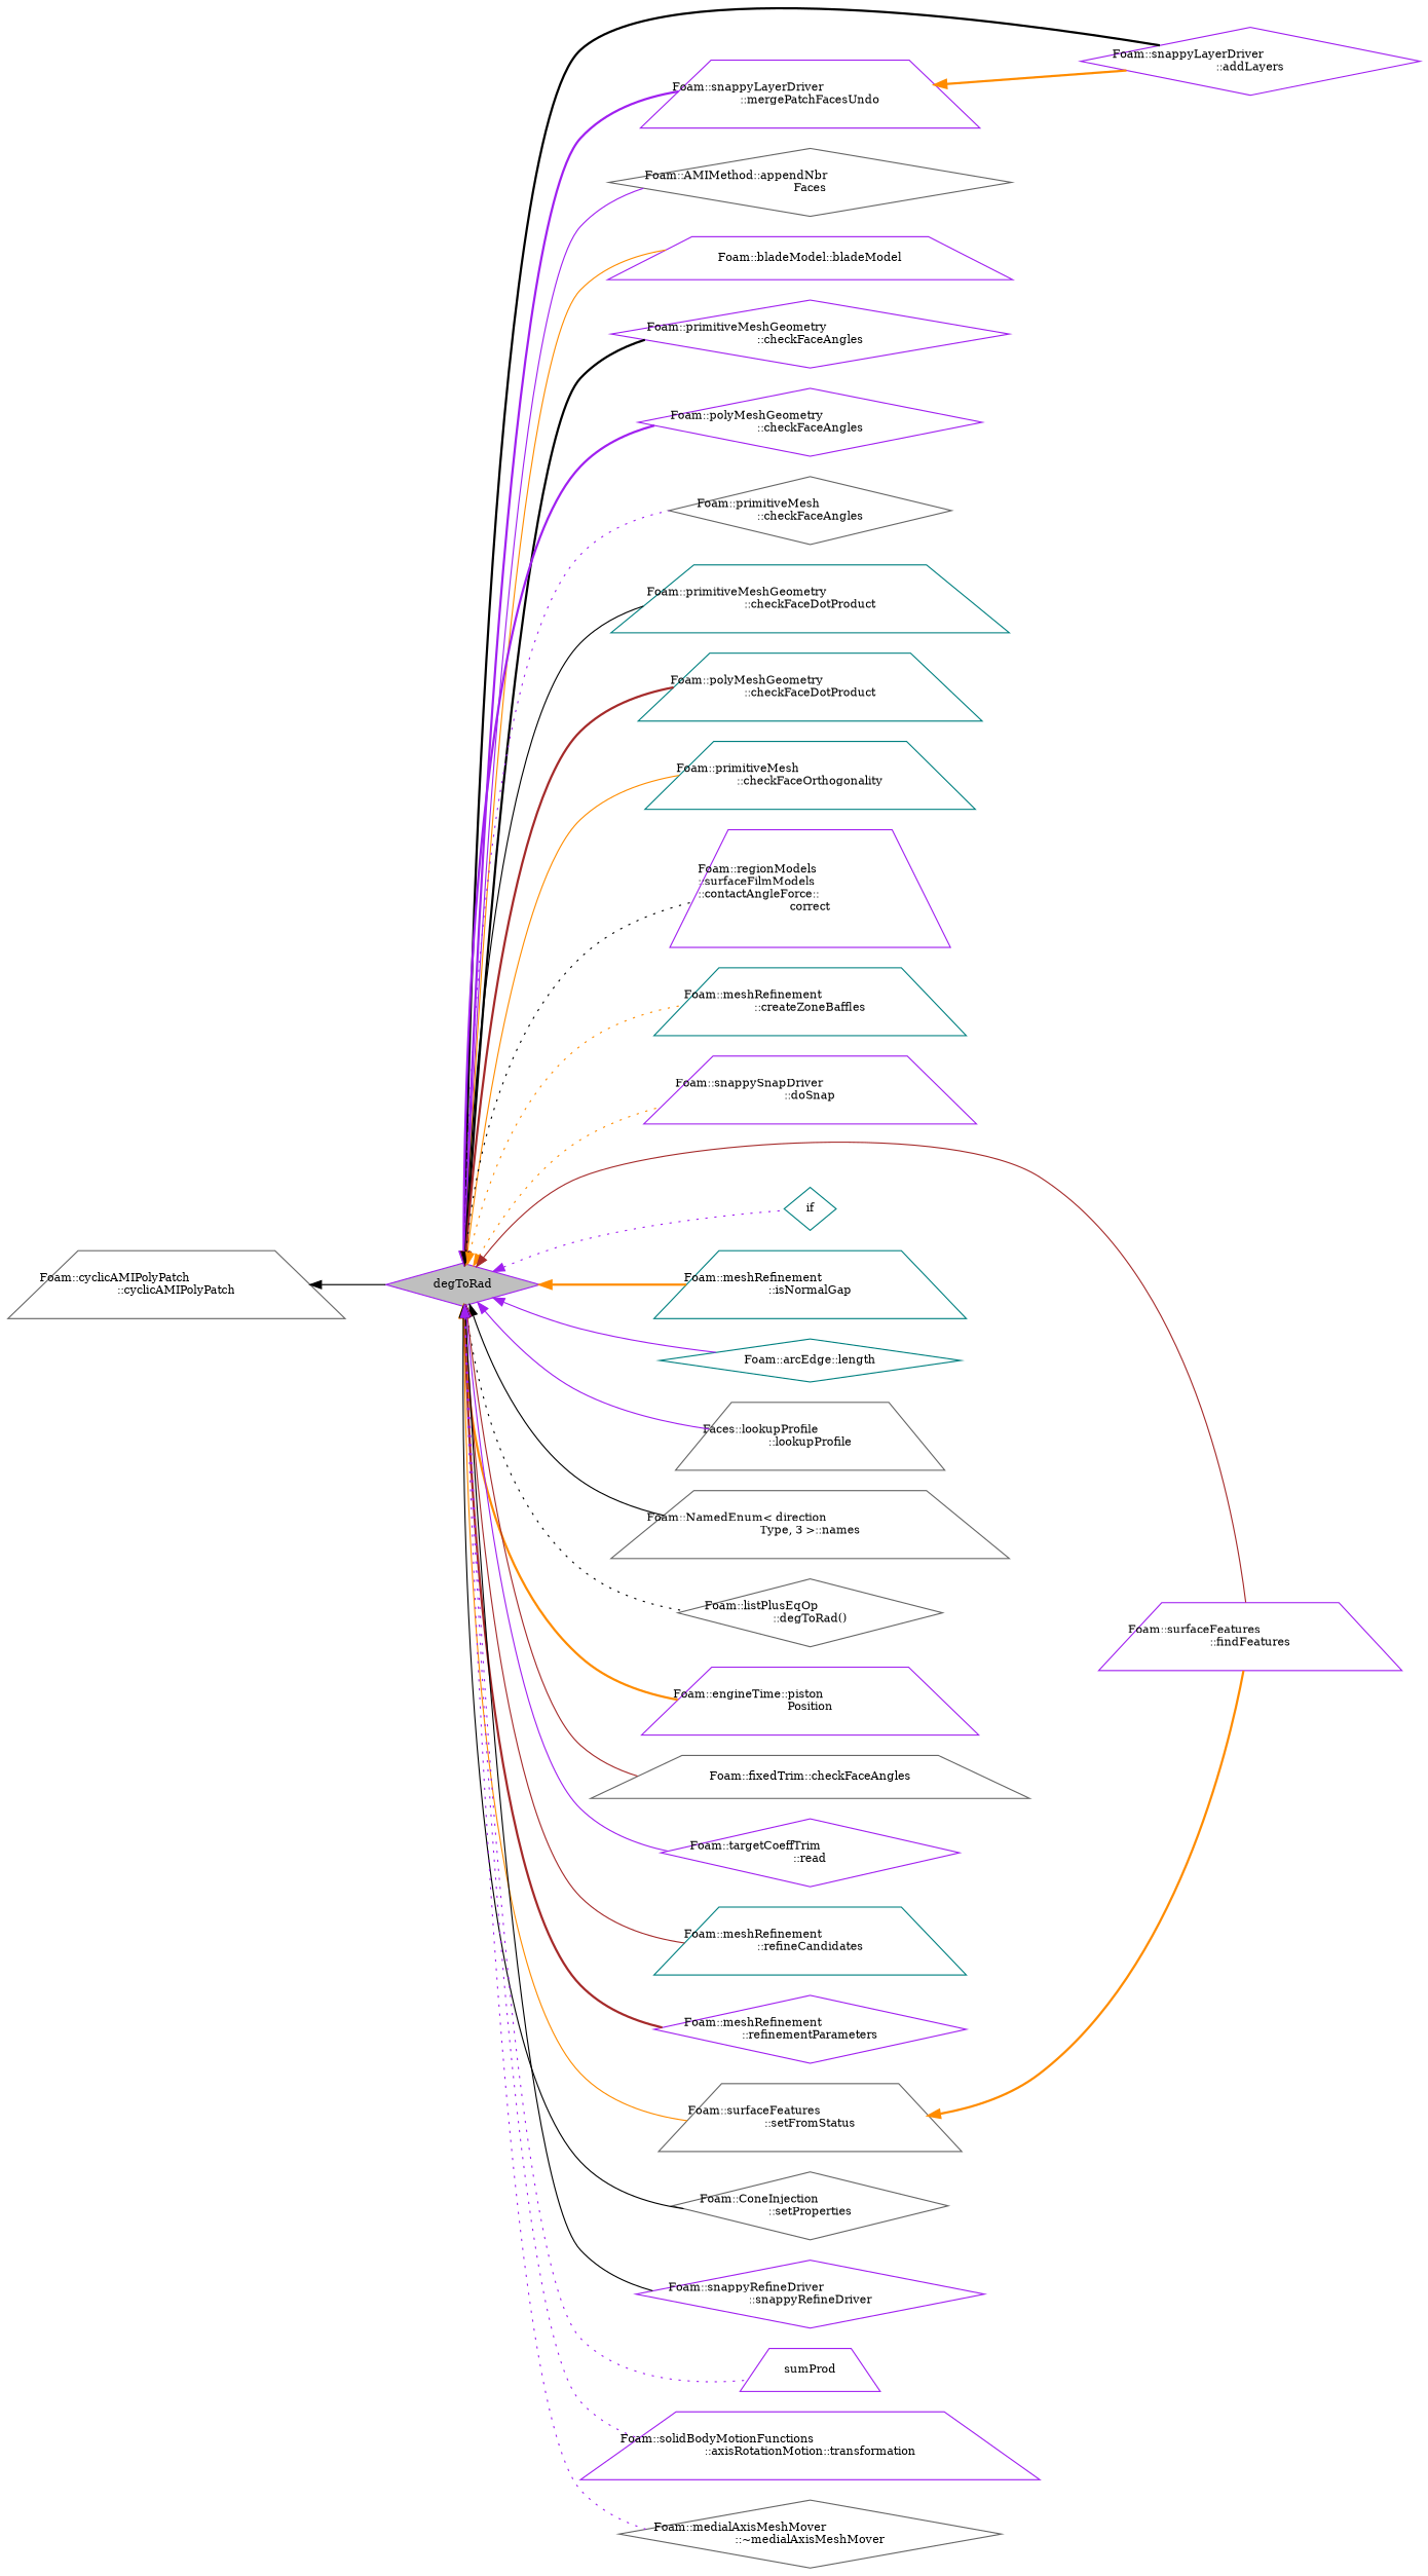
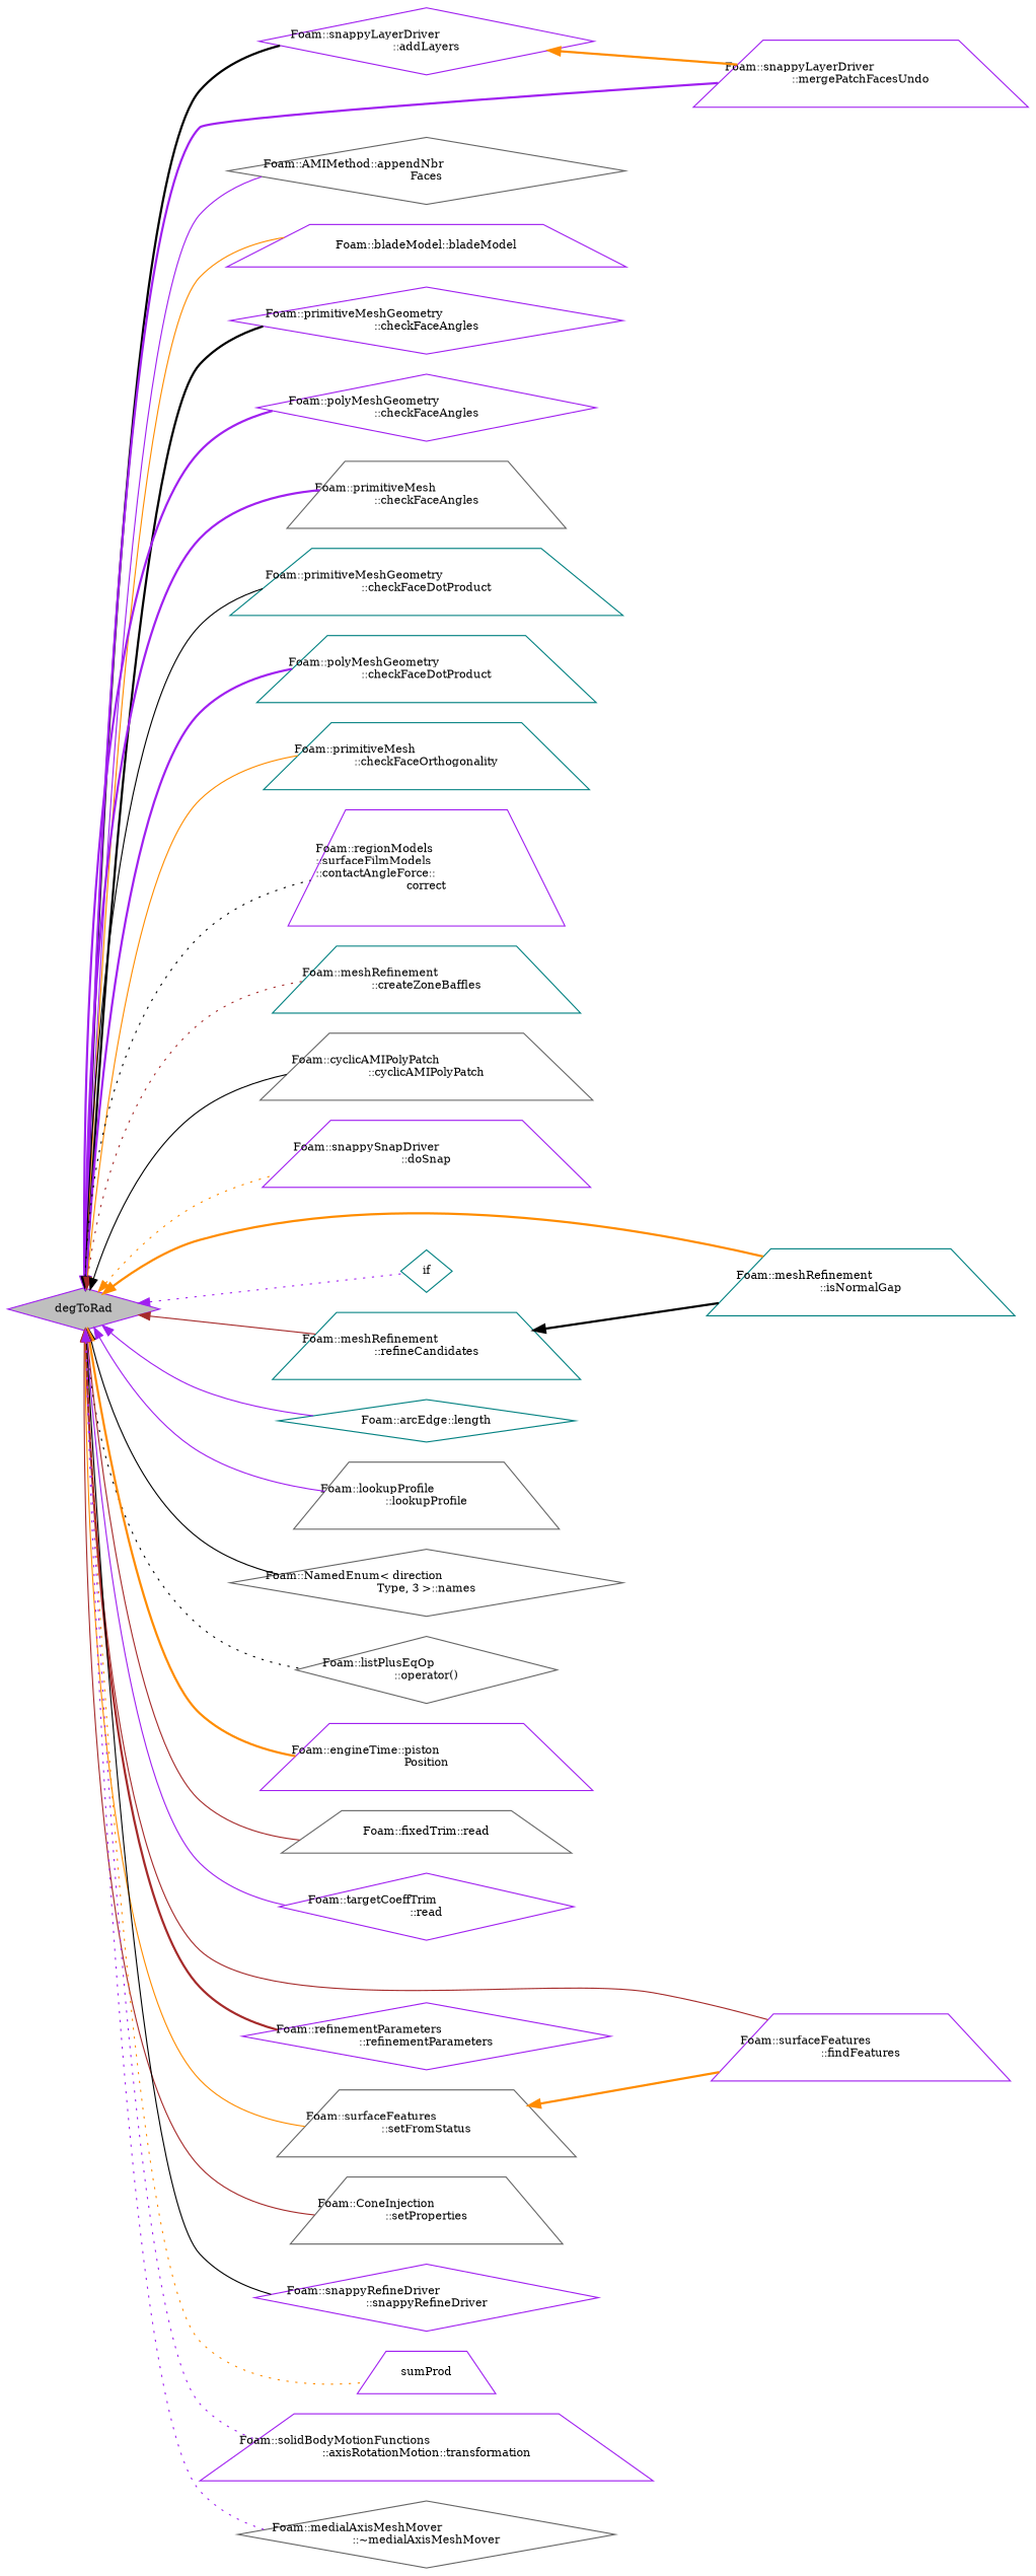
  digraph {
    fontname="DejaVu Serif"
    rankdir=LR
    node [color=purple fontname="DejaVu Serif" fontsize=10 shape=trapezium]
    edge [color=purple dir=back fontname="DejaVu Serif" fontsize=10 labelfontname=Helvetica labelfontsize=10 style=solid]
    n1 [fillcolor=grey75 fontcolor=black height=0.2 label=degToRad shape=diamond style=filled width=0.4]
    n2 [height=0.2 label="Foam::snappyLayerDriver\l::addLayers" shape=diamond width=0.4]
    n3 [height=0.2 label="Foam::snappyLayerDriver\l::mergePatchFacesUndo" width=0.4]
    n4 [color=gray40 height=0.2 label="Foam::AMIMethod::appendNbr\lFaces" shape=diamond width=0.4]
    n5 [height=0.2 label="Foam::bladeModel::bladeModel" width=0.4]
    n6 [height=0.2 label="Foam::primitiveMeshGeometry\l::checkFaceAngles" shape=diamond width=0.4]
    n7 [height=0.2 label="Foam::polyMeshGeometry\l::checkFaceAngles" shape=diamond width=0.4]
-   n8 [color=gray40 height=0.2 label="Foam::primitiveMesh\l::checkFaceAngles" shape=diamond width=0.4]
+   n8 [color=gray40 height=0.2 label="Foam::primitiveMesh\l::checkFaceAngles" width=0.4]
    n9 [color=teal height=0.2 label="Foam::primitiveMeshGeometry\l::checkFaceDotProduct" width=0.4]
    n10 [color=teal height=0.2 label="Foam::polyMeshGeometry\l::checkFaceDotProduct" width=0.4]
    n11 [color=teal height=0.2 label="Foam::primitiveMesh\l::checkFaceOrthogonality" width=0.4]
    n12 [height=0.2 label="Foam::regionModels\l::surfaceFilmModels\l::contactAngleForce::\lcorrect" width=0.4]
    n13 [color=teal height=0.2 label="Foam::meshRefinement\l::createZoneBaffles" width=0.4]
    n14 [color=gray40 height=0.2 label="Foam::cyclicAMIPolyPatch\l::cyclicAMIPolyPatch" width=0.4]
    n15 [height=0.2 label="Foam::snappySnapDriver\l::doSnap" width=0.4]
    n16 [height=0.2 label="Foam::surfaceFeatures\l::findFeatures" width=0.4]
    n17 [color=teal height=0.2 label=if shape=diamond width=0.4]
    n18 [color=teal height=0.2 label="Foam::meshRefinement\l::isNormalGap" width=0.4]
    n19 [color=teal height=0.2 label="Foam::arcEdge::length" shape=diamond width=0.4]
-   n20 [color=gray40 height=0.2 label="Faces::lookupProfile\l::lookupProfile" width=0.4]
-   n21 [color=gray40 height=0.2 label="Foam::NamedEnum\< direction\lType, 3 \>::names" width=0.4]
-   n22 [color=gray40 height=0.2 label="Foam::listPlusEqOp\l::degToRad()" shape=diamond width=0.4]
+   n20 [color=gray40 height=0.2 label="Foam::lookupProfile\l::lookupProfile" width=0.4]
+   n21 [color=gray40 height=0.2 label="Foam::NamedEnum\< direction\lType, 3 \>::names" shape=diamond width=0.4]
+   n22 [color=gray40 height=0.2 label="Foam::listPlusEqOp\l::operator()" shape=diamond width=0.4]
    n23 [height=0.2 label="Foam::engineTime::piston\lPosition" width=0.4]
-   n24 [color=gray40 height=0.2 label="Foam::fixedTrim::checkFaceAngles" width=0.4]
+   n24 [color=gray40 height=0.2 label="Foam::fixedTrim::read" width=0.4]
    n25 [height=0.2 label="Foam::targetCoeffTrim\l::read" shape=diamond width=0.4]
    n26 [color=teal height=0.2 label="Foam::meshRefinement\l::refineCandidates" width=0.4]
-   n27 [height=0.2 label="Foam::meshRefinement\l::refinementParameters" shape=diamond width=0.4]
+   n27 [height=0.2 label="Foam::refinementParameters\l::refinementParameters" shape=diamond width=0.4]
    n28 [color=gray40 height=0.2 label="Foam::surfaceFeatures\l::setFromStatus" width=0.4]
-   n29 [color=gray40 height=0.2 label="Foam::ConeInjection\l::setProperties" shape=diamond width=0.4]
+   n29 [color=gray40 height=0.2 label="Foam::ConeInjection\l::setProperties" width=0.4]
    n30 [height=0.2 label="Foam::snappyRefineDriver\l::snappyRefineDriver" shape=diamond width=0.4]
    n31 [height=0.2 label=sumProd width=0.4]
    n32 [height=0.2 label="Foam::solidBodyMotionFunctions\l::axisRotationMotion::transformation" width=0.4]
    n33 [color=gray40 height=0.2 label="Foam::medialAxisMeshMover\l::~medialAxisMeshMover" shape=diamond width=0.4]
    n1 -> n2 [color=black style=bold]
    n1 -> n3 [style=bold]
    n1 -> n4
    n1 -> n5 [color=darkorange]
    n1 -> n6 [color=black style=bold]
    n1 -> n7 [style=bold]
-   n1 -> n8 [style=dotted]
+   n1 -> n8 [style=bold]
    n1 -> n9 [color=black]
-   n1 -> n10 [color=brown style=bold]
+   n1 -> n10 [style=bold]
    n1 -> n11 [color=darkorange]
    n1 -> n12 [color=black style=dotted]
-   n1 -> n13 [color=darkorange style=dotted]
-   n14 -> n1 [color=black]
+   n1 -> n13 [color=brown style=dotted]
+   n1 -> n14 [color=black]
    n1 -> n15 [color=darkorange style=dotted]
    n1 -> n16 [color=brown]
    n1 -> n17 [style=dotted]
    n1 -> n18 [color=darkorange style=bold]
    n1 -> n19
    n1 -> n20
    n1 -> n21 [color=black]
    n1 -> n22 [color=black style=dotted]
    n1 -> n23 [color=darkorange style=bold]
    n1 -> n24 [color=brown]
    n1 -> n25
    n1 -> n26 [color=brown]
    n1 -> n27 [color=brown style=bold]
    n1 -> n28 [color=darkorange]
-   n1 -> n29 [color=black]
+   n1 -> n29 [color=brown]
    n1 -> n30 [color=black]
-   n1 -> n31 [style=dotted]
+   n1 -> n31 [color=darkorange style=dotted]
    n1 -> n32 [style=dotted]
    n1 -> n33 [style=dotted]
-   n3 -> n2 [color=darkorange style=bold]
+   n2 -> n3 [color=darkorange style=bold]
+   n26 -> n18 [color=black style=bold]
    n28 -> n16 [color=darkorange style=bold]
  }
